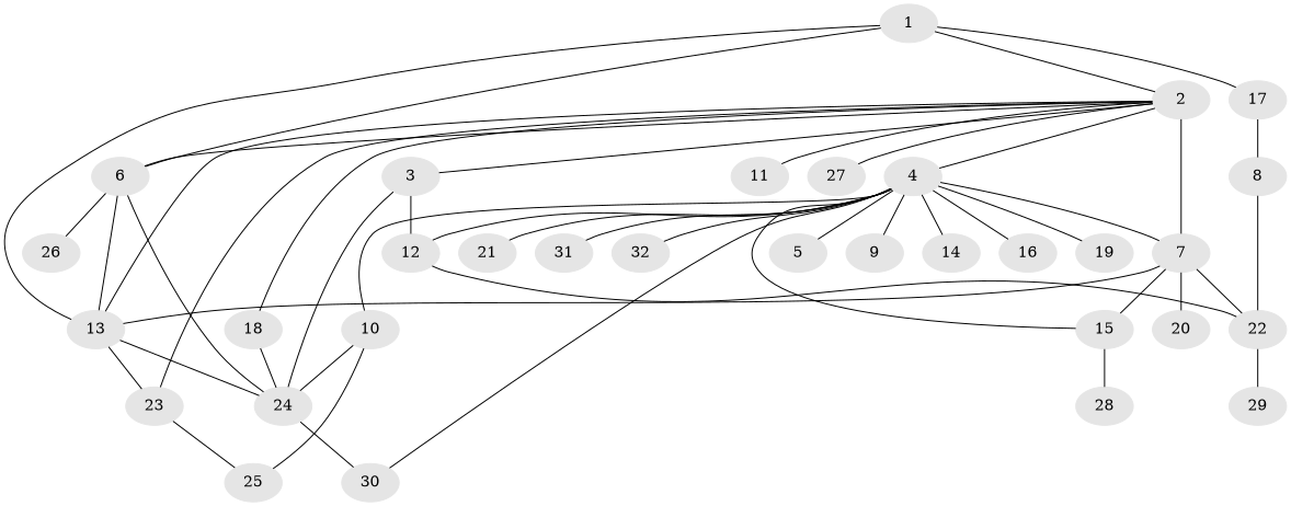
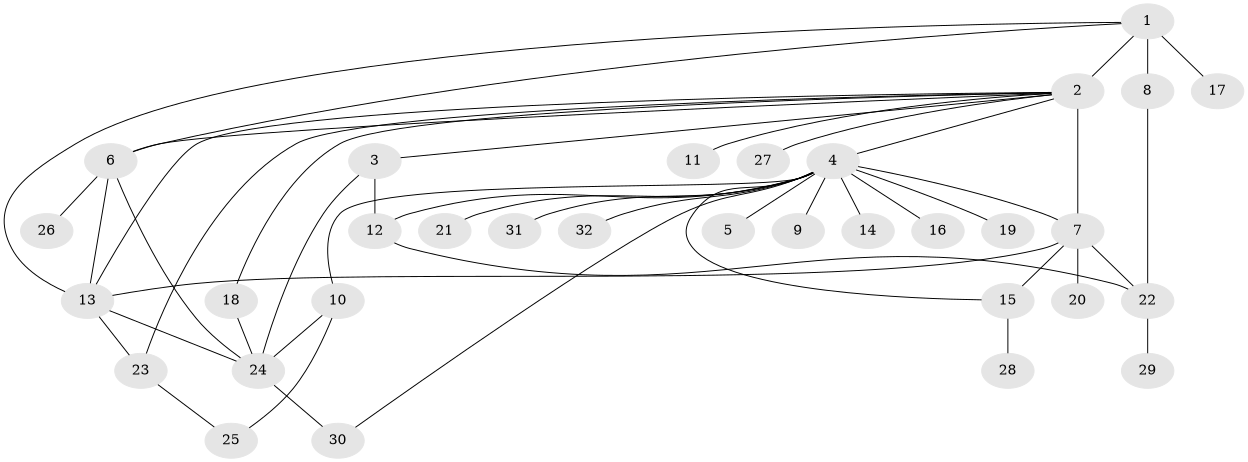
  graph {
    node [color=gray90 style=filled]
    edge [weight=1.0]
    1
    2
    6
    8
    13
    17
    3
    4
    7
    11
    18
    23
    27
    24
    26
    22
    12
    5
    9
    10
    14
    15
    16
    19
    21
    30
    31
    32
    20
    25
    28
    29
    1 -- 2
    1 -- 6
-   17 -- 8 [weight=3.0]
+   1 -- 8 [weight=3.0]
    1 -- 13
    1 -- 17
    2 -- 6
    2 -- 13
    2 -- 3
    2 -- 4
    2 -- 7 [weight=10.0]
    2 -- 11
    2 -- 18
    2 -- 23
    2 -- 27
    6 -- 13
    6 -- 24
    6 -- 26 [weight=2.0]
    8 -- 22
    13 -- 23
    13 -- 24
    3 -- 24
    3 -- 12
    4 -- 7 [weight=3.0]
    4 -- 12
    4 -- 5
    4 -- 9
    4 -- 10
    4 -- 14
    4 -- 15
    4 -- 16
    4 -- 19
    4 -- 21
    4 -- 30
    4 -- 31
    4 -- 32
    7 -- 13
    7 -- 22
    7 -- 15 [weight=3.0]
    7 -- 20
    18 -- 24
    23 -- 25
    24 -- 30
    22 -- 29
    12 -- 22
    10 -- 24
    10 -- 25
    15 -- 28
  }
